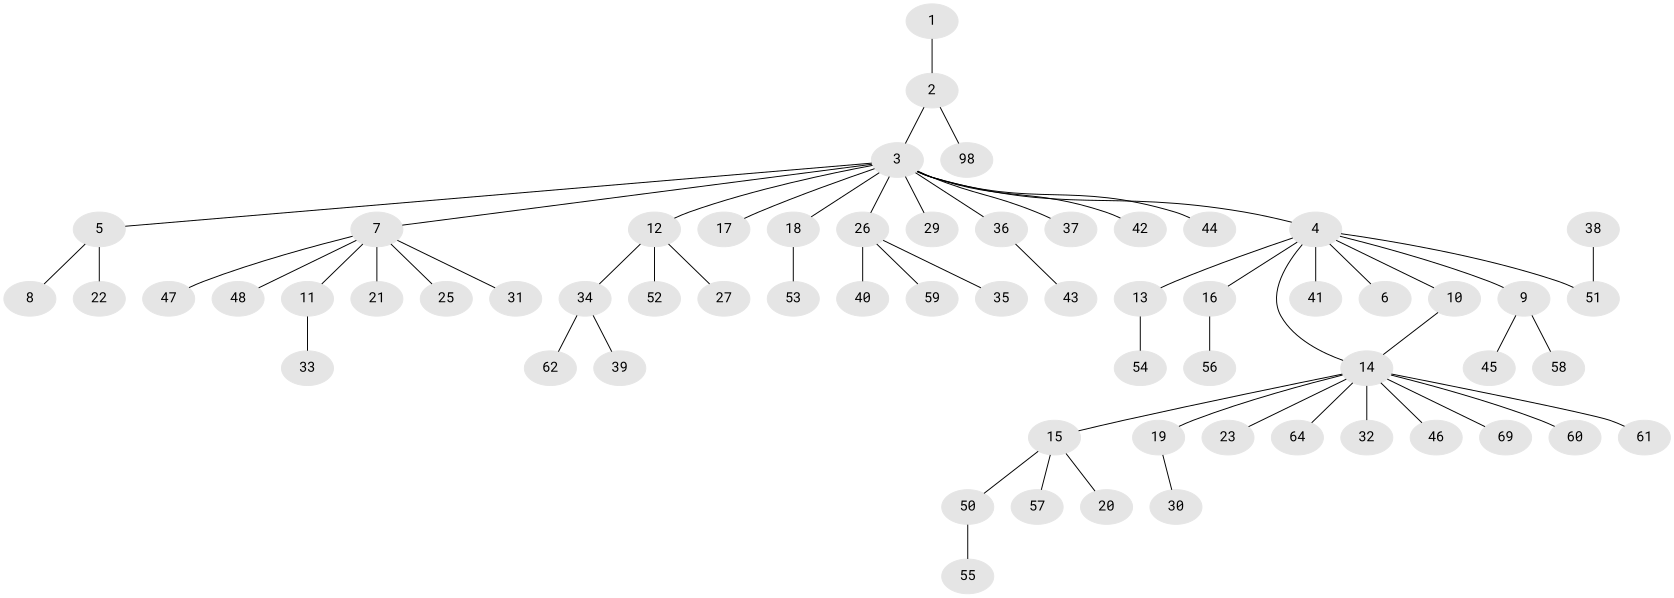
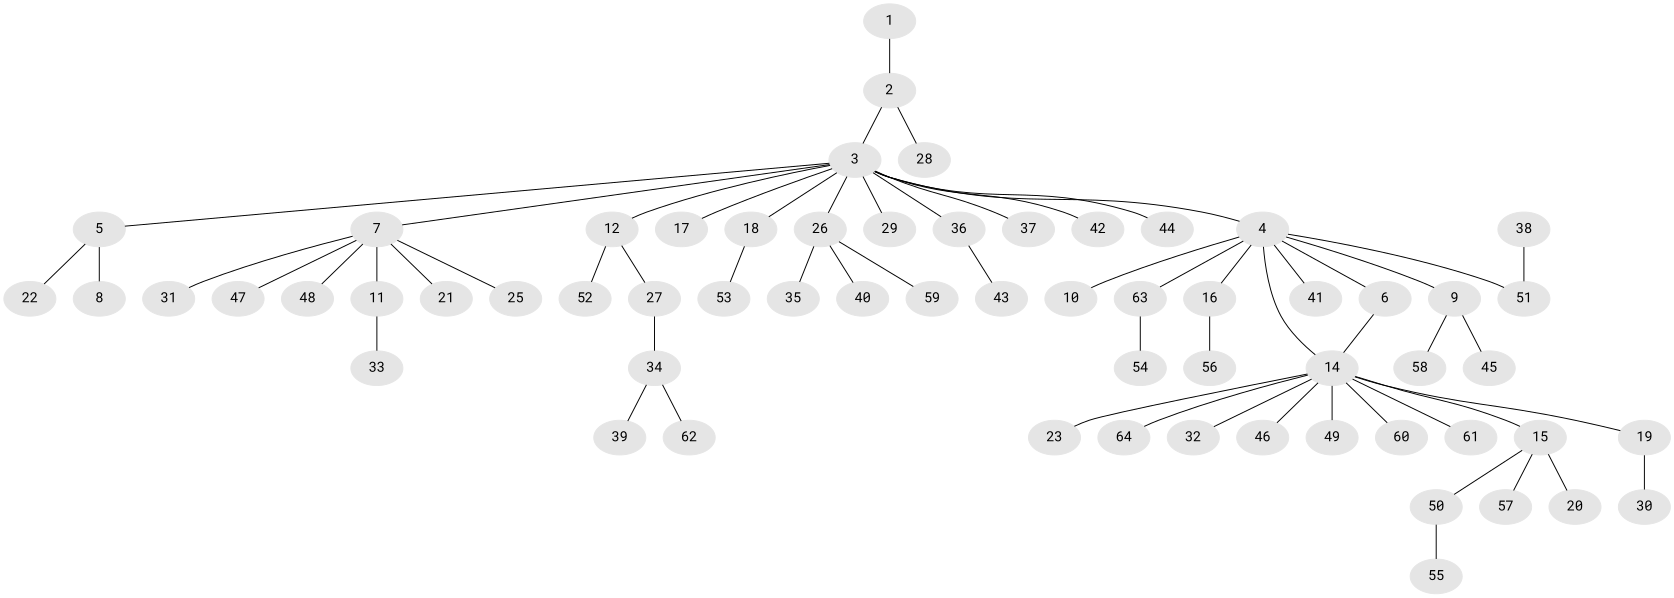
  graph {
    fontname="Roboto Mono"
    node [color=gray90 fontname="Roboto Mono" style=filled]
    edge [fontname="Roboto Mono"]
    1
    2
    3
-   28 [label=98]
+   28
    4
    5
    7
    12
    17
    18
    26
    29
    36
    37
    42
    44
    6
    9
    10
-   13
+   13 [label=63]
    14
    16
    41
    51
    8
    22
    11
    21
    25
    31
    47
    48
    27
    34
    52
    53
    35
    40
    59
    43
    45
    58
    54
    15
    19
    23
    n47 [label=64]
    32
    46
-   49 [label=69]
+   49
    60
    61
    56
    38
    33
    39
    62
    20
    50
    57
    30
    55
    1 -- 2
    2 -- 3
    2 -- 28
    3 -- 4
    3 -- 5
    3 -- 7
    3 -- 12
    3 -- 17
    3 -- 18
    3 -- 26
    3 -- 29
    3 -- 36
    3 -- 37
    3 -- 42
    3 -- 44
    4 -- 6
    4 -- 9
    4 -- 10
    4 -- 13
    4 -- 14
    4 -- 16
    4 -- 41
    4 -- 51
    5 -- 8
    5 -- 22
    7 -- 11
    7 -- 21
    7 -- 25
    7 -- 31
    7 -- 47
    7 -- 48
    12 -- 27
-   12 -- 34
+   27 -- 34
    12 -- 52
    18 -- 53
    26 -- 35
    26 -- 40
    26 -- 59
    36 -- 43
    9 -- 45
    9 -- 58
-   10 -- 14
+   6 -- 14
    13 -- 54
    14 -- 15
    14 -- 19
    14 -- 23
    14 -- n47
    14 -- 32
    14 -- 46
    14 -- 49
    14 -- 60
    14 -- 61
    16 -- 56
    11 -- 33
    34 -- 39
    34 -- 62
    15 -- 20
    15 -- 50
    15 -- 57
    19 -- 30
    38 -- 51
    50 -- 55
  }
